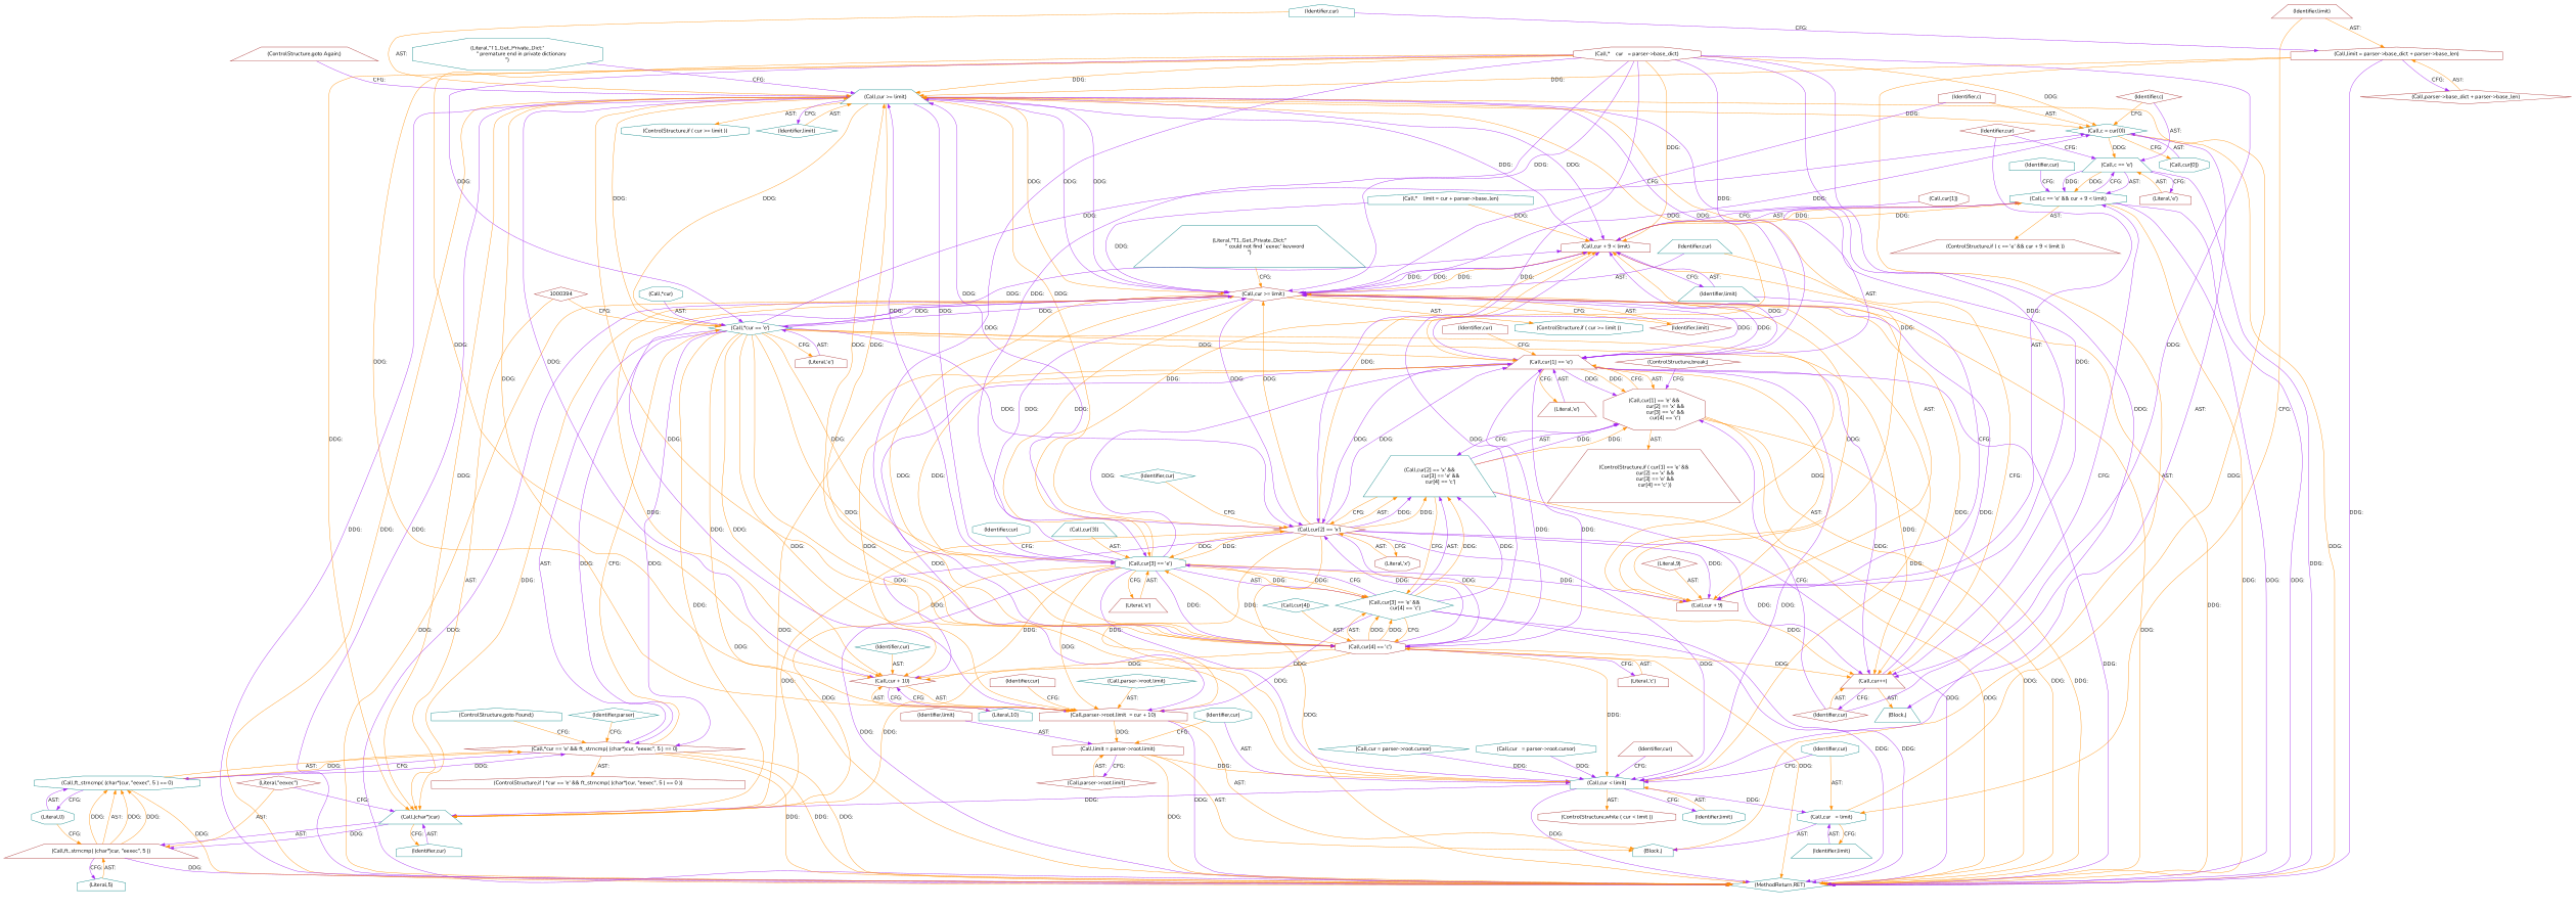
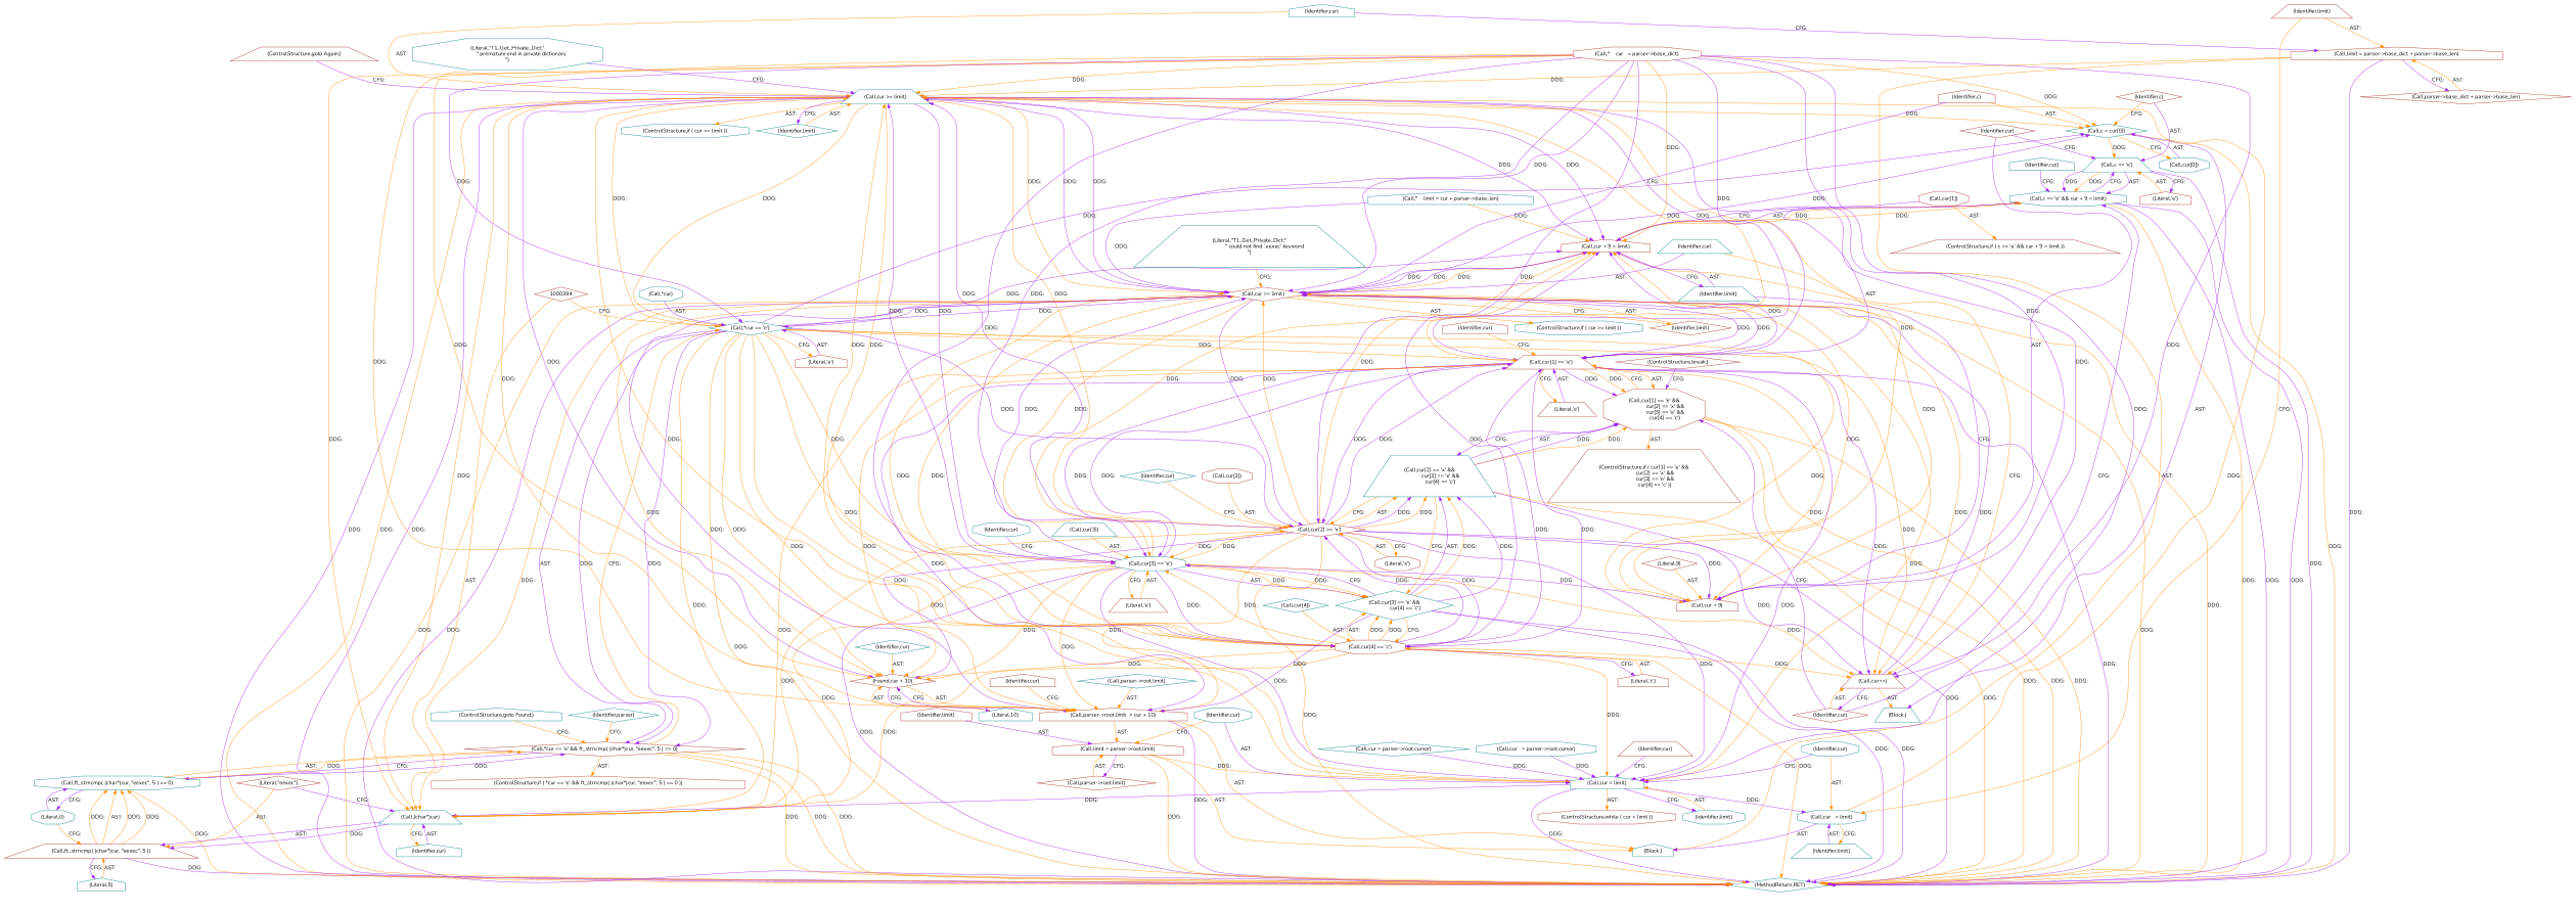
  digraph {
    fontname=Nunito
    node [color=teal fontname=Nunito shape=diamond]
    edge [color=darkorange fontname=Nunito]
    n1 [color=brown label="(Call,limit = parser->base_dict + parser->base_len)" shape=house]
    n2 [label="(Call,cur >= limit)" shape=trapezium]
    n3 [label="(Block,)" shape=house]
    n4 [label="(MethodReturn,RET)"]
    n5 [color=brown label="(Call,parser->base_dict + parser->base_len)"]
    n6 [label="(Call,c = cur[0])"]
    n7 [color=brown label="(Call,cur + 9 < limit)" shape=house]
    n8 [color=brown label="(Call,cur >= limit)"]
    n9 [color=brown label="(Call,cur + 9)" shape=house]
    n10 [color=brown label="(Call,cur[1] == 'e')" shape=trapezium]
    n11 [color=brown label="(Call,cur[2] == 'x')"]
    n12 [label="(Call,cur[3] == 'e')" shape=octagon]
    n13 [color=brown label="(Call,cur[4] == 'c')" shape=octagon]
    n14 [color=brown label="(Call,cur++)" shape=trapezium]
    n15 [color=brown label="(Call,parser->root.limit  = cur + 10)" shape=house]
    n16 [label="(Call,cur < limit)" shape=house]
    n17 [label="(Call,(char*)cur)" shape=trapezium]
-   n18 [color=brown label="(Call,cur + 10)"]
+   n18 [color=brown label="(Found,cur + 10)"]
    n19 [label="(Call,*cur == 'e')"]
    n20 [label="(ControlStructure,if ( cur >= limit ))" shape=octagon]
    n21 [label="(Identifier,limit)"]
    n22 [label="(Call,c == 'e')" shape=trapezium]
    n23 [label="(Call,cur[0])" shape=octagon]
    n24 [label="(Block,)" shape=trapezium]
    n25 [label="(Call,c == 'e' && cur + 9 < limit)" shape=octagon]
    n26 [label="(Identifier,limit)" shape=trapezium]
    n27 [label="(ControlStructure,if ( cur >= limit ))" shape=octagon]
    n28 [color=brown label="(Identifier,limit)"]
    n29 [color=brown label="(Call,cur[1] == 'e' &&\n               cur[2] == 'x' &&\n               cur[3] == 'e' &&\n               cur[4] == 'c')" shape=octagon]
    n30 [color=brown label="(Literal,'e')" shape=trapezium]
    n31 [label="(Call,cur[2] == 'x' &&\n               cur[3] == 'e' &&\n               cur[4] == 'c')" shape=trapezium]
    n32 [color=brown label="(Literal,'x')" shape=octagon]
    n33 [label="(Call,cur[3] == 'e' &&\n               cur[4] == 'c')"]
    n34 [color=brown label="(Literal,'e')" shape=trapezium]
    n35 [color=brown label="(Literal,'c')" shape=house]
    n36 [color=brown label="(Identifier,cur)"]
    n37 [color=brown label="(Call,limit = parser->root.limit)" shape=house]
    n38 [label="(Call,cur   = limit)" shape=octagon]
    n39 [label="(Identifier,limit)" shape=octagon]
    n40 [color=brown label="(ControlStructure,while ( cur < limit ))" shape=octagon]
    n41 [color=brown label="(Call,ft_strncmp( (char*)cur, \"eexec\", 5 ))" shape=trapezium]
    n42 [label="(Identifier,cur)" shape=house]
    n43 [label="(Literal,10)" shape=house]
    n44 [color=brown label="(Call,*cur == 'e' && ft_strncmp( (char*)cur, \"eexec\", 5 ) == 0)"]
    n45 [color=brown label="(Literal,'e')" shape=house]
    n46 [color=brown label="(Literal,'e')" shape=house]
    n47 [color=brown label="(ControlStructure,if ( c == 'e' && cur + 9 < limit ))" shape=trapezium]
    n48 [color=brown label="(Literal,9)"]
    n49 [color=brown label="(ControlStructure,if ( cur[1] == 'e' &&\n               cur[2] == 'x' &&\n               cur[3] == 'e' &&\n               cur[4] == 'c' ))" shape=trapezium]
    n50 [color=brown label="(Call,parser->root.limit)"]
    n51 [label="(Identifier,limit)" shape=trapezium]
    n52 [label="(Call,ft_strncmp( (char*)cur, \"eexec\", 5 ) == 0)" shape=octagon]
    n53 [label="(Literal,5)" shape=house]
    n54 [label="(Literal,0)" shape=octagon]
    n55 [color=brown label="(ControlStructure,if ( *cur == 'e' && ft_strncmp( (char*)cur, \"eexec\", 5 ) == 0 ))" shape=house]
    n56 [color=brown label="(Literal,\"eexec\")"]
    n57 [label="(Identifier,cur)" shape=octagon]
    n58 [color=brown label="(Identifier,limit)" shape=trapezium]
    n59 [label="(Call,cur = parser->root.cursor)"]
    n60 [label="(Call,*    limit = cur + parser->base_len)" shape=house]
    n61 [label="(Literal,\"T1_Get_Private_Dict:\"\n                     \" could not find `eexec' keyword\n\")" shape=trapezium]
    n62 [label="(Identifier,cur)"]
+   n63 [color=brown label="(Call,cur[2])" shape=octagon]
    n64 [label="(Identifier,cur)"]
    n65 [color=brown label="(Call,cur[1])" shape=octagon]
    n66 [color=brown label="(ControlStructure,goto Again;)" shape=trapezium]
    n67 [color=brown label="(Call,*    cur   = parser->base_dict)" shape=octagon]
    n68 [label="(Call,cur   = parser->root.cursor)" shape=octagon]
    n69 [color=brown label="(Identifier,cur)"]
    n70 [label="(Call,cur[3])" shape=trapezium]
    n71 [label="(Identifier,cur)" shape=house]
    n72 [color=brown label="(Identifier,limit)" shape=house]
    n73 [label="(Identifier,cur)" shape=octagon]
    n74 [color=brown label="(Identifier,cur)" shape=house]
    n75 [color=brown label="(ControlStructure,break;)"]
    n76 [label="(Call,cur[4])"]
    n77 [label="(Identifier,cur)" shape=trapezium]
    n78 [label="(ControlStructure,goto Found;)" shape=house]
    n79 [color=brown label="(Identifier,c)" shape=house]
    n80 [label="(Literal,\"T1_Get_Private_Dict:\"\n                   \" premature end in private dictionary\n\")" shape=octagon]
    n81 [color=brown label="(Identifier,cur)" shape=house]
    n82 [color=brown label="(Identifier,c)"]
    n83 [label="(Identifier,parser)"]
    n84 [label="(Identifier,cur)" shape=house]
    n85 [label="(Identifier,cur)" shape=octagon]
    n86 [label="(Call,*cur)" shape=octagon]
    n87 [color=brown label="(Identifier,cur)" shape=trapezium]
    n88 [label="(Call,parser->root.limit)"]
    1000394 [color=brown]
    n1 -> n2 [label="DDG: "]
    n1 -> n3 [label="AST: "]
    n1 -> n4 [color=purple label="DDG: "]
    n1 -> n5 [color=purple label="CFG: "]
    n2 -> n4 [label="DDG: "]
    n2 -> n4 [color=purple label="DDG: "]
    n2 -> n4 [color=purple label="DDG: "]
    n2 -> n6 [label="DDG: "]
    n2 -> n7 [color=purple label="DDG: "]
    n2 -> n7 [color=purple label="DDG: "]
    n2 -> n8 [color=purple label="DDG: "]
    n2 -> n8 [label="DDG: "]
    n2 -> n9 [label="DDG: "]
    n2 -> n10 [color=purple label="DDG: "]
    n2 -> n11 [label="DDG: "]
    n2 -> n12 [color=purple label="DDG: "]
    n2 -> n13 [label="DDG: "]
    n2 -> n14 [color=purple label="DDG: "]
    n2 -> n15 [label="DDG: "]
    n2 -> n16 [label="DDG: "]
    n2 -> n17 [label="DDG: "]
    n2 -> n18 [color=purple label="DDG: "]
    n2 -> n19 [label="DDG: "]
    n2 -> n20 [label="AST: "]
    n2 -> n21 [color=purple label="CFG: "]
    n5 -> n1 [label="AST: "]
    n6 -> n4 [label="DDG: "]
    n6 -> n22 [label="DDG: "]
    n6 -> n23 [label="CFG: "]
    n6 -> n24 [color=purple label="AST: "]
    n7 -> n4 [label="DDG: "]
    n7 -> n8 [color=purple label="DDG: "]
    n7 -> n25 [color=purple label="AST: "]
    n7 -> n25 [label="DDG: "]
    n7 -> n25 [label="DDG: "]
    n7 -> n26 [color=purple label="CFG: "]
    n8 -> n2 [color=purple label="DDG: "]
    n8 -> n4 [label="DDG: "]
    n8 -> n4 [label="DDG: "]
    n8 -> n4 [color=purple label="DDG: "]
    n8 -> n6 [color=purple label="DDG: "]
    n8 -> n7 [label="DDG: "]
    n8 -> n7 [color=purple label="DDG: "]
    n8 -> n9 [label="DDG: "]
    n8 -> n10 [color=purple label="DDG: "]
    n8 -> n11 [color=purple label="DDG: "]
    n8 -> n12 [label="DDG: "]
    n8 -> n13 [label="DDG: "]
    n8 -> n14 [label="DDG: "]
    n8 -> n15 [color=purple label="DDG: "]
    n8 -> n16 [label="DDG: "]
    n8 -> n17 [label="DDG: "]
    n8 -> n18 [label="DDG: "]
    n8 -> n19 [color=purple label="DDG: "]
    n8 -> n27 [label="AST: "]
    n8 -> n28 [label="CFG: "]
-   n9 -> n7 [label="AST: "]
+   n9 -> n7 [label="DDG: "]
    n10 -> n2 [label="DDG: "]
    n10 -> n4 [color=purple label="DDG: "]
    n10 -> n7 [color=purple label="DDG: "]
    n10 -> n8 [color=purple label="DDG: "]
-   n10 -> n9 [label="AST: "]
+   n10 -> n9 [label="DDG: "]
    n10 -> n11 [color=purple label="DDG: "]
+   n10 -> n12 [color=purple label="DDG: "]
    n10 -> n13 [color=purple label="DDG: "]
    n10 -> n14 [color=purple label="DDG: "]
    n10 -> n15 [color=purple label="DDG: "]
    n10 -> n16 [color=purple label="DDG: "]
    n10 -> n17 [label="DDG: "]
    n10 -> n18 [label="DDG: "]
    n10 -> n29 [label="AST: "]
    n10 -> n29 [color=purple label="DDG: "]
    n10 -> n29 [label="DDG: "]
    n10 -> n30 [label="CFG: "]
    n11 -> n2 [color=purple label="DDG: "]
    n11 -> n4 [label="DDG: "]
    n11 -> n7 [label="DDG: "]
    n11 -> n8 [label="DDG: "]
    n11 -> n9 [color=purple label="DDG: "]
    n11 -> n10 [color=purple label="DDG: "]
    n11 -> n12 [label="DDG: "]
    n11 -> n13 [color=purple label="DDG: "]
    n11 -> n14 [color=purple label="DDG: "]
    n11 -> n15 [label="DDG: "]
    n11 -> n16 [color=purple label="DDG: "]
    n11 -> n17 [label="DDG: "]
    n11 -> n18 [color=purple label="DDG: "]
    n11 -> n31 [label="AST: "]
    n11 -> n31 [color=purple label="DDG: "]
    n11 -> n31 [label="DDG: "]
    n11 -> n32 [label="CFG: "]
    n12 -> n2 [color=purple label="DDG: "]
    n12 -> n4 [color=purple label="DDG: "]
    n12 -> n7 [label="DDG: "]
    n12 -> n8 [color=purple label="DDG: "]
    n12 -> n9 [color=purple label="DDG: "]
    n12 -> n10 [color=purple label="DDG: "]
    n12 -> n11 [label="DDG: "]
    n12 -> n13 [color=purple label="DDG: "]
    n12 -> n14 [label="DDG: "]
    n12 -> n15 [label="DDG: "]
    n12 -> n16 [color=purple label="DDG: "]
    n12 -> n17 [label="DDG: "]
    n12 -> n18 [label="DDG: "]
    n12 -> n33 [color=purple label="AST: "]
    n12 -> n33 [label="DDG: "]
    n12 -> n33 [label="DDG: "]
    n12 -> n34 [label="CFG: "]
    n13 -> n2 [label="DDG: "]
    n13 -> n4 [label="DDG: "]
    n13 -> n7 [color=purple label="DDG: "]
    n13 -> n8 [label="DDG: "]
    n13 -> n10 [color=purple label="DDG: "]
    n13 -> n11 [color=purple label="DDG: "]
    n13 -> n12 [label="DDG: "]
    n13 -> n14 [label="DDG: "]
    n13 -> n16 [label="DDG: "]
    n13 -> n17 [label="DDG: "]
    n13 -> n18 [label="DDG: "]
    n13 -> n33 [label="AST: "]
    n13 -> n33 [label="DDG: "]
    n13 -> n33 [label="DDG: "]
    n13 -> n35 [color=purple label="CFG: "]
    n14 -> n8 [color=purple label="DDG: "]
    n14 -> n24 [label="AST: "]
    n14 -> n36 [color=purple label="CFG: "]
    n15 -> n3 [label="AST: "]
    n15 -> n4 [color=purple label="DDG: "]
    n15 -> n18 [color=purple label="CFG: "]
-   n15 -> n37 [label="DDG: "]
+   n15 -> n37 [label="AST: "]
    n16 -> n4 [color=purple label="DDG: "]
    n16 -> n17 [color=purple label="DDG: "]
    n16 -> n38 [color=purple label="DDG: "]
    n16 -> n39 [color=purple label="CFG: "]
    n16 -> n40 [label="AST: "]
    n17 -> n41 [color=purple label="AST: "]
    n17 -> n41 [color=purple label="DDG: "]
    n17 -> n42 [label="CFG: "]
    n18 -> n15 [label="AST: "]
    n18 -> n43 [color=purple label="CFG: "]
    n19 -> n2 [label="DDG: "]
    n19 -> n4 [label="DDG: "]
    n19 -> n6 [color=purple label="DDG: "]
    n19 -> n7 [color=purple label="DDG: "]
    n19 -> n8 [color=purple label="DDG: "]
    n19 -> n9 [label="DDG: "]
    n19 -> n10 [label="DDG: "]
    n19 -> n11 [color=purple label="DDG: "]
    n19 -> n12 [label="DDG: "]
    n19 -> n13 [label="DDG: "]
    n19 -> n14 [label="DDG: "]
    n19 -> n15 [label="DDG: "]
    n19 -> n16 [label="DDG: "]
    n19 -> n17 [label="DDG: "]
    n19 -> n18 [label="DDG: "]
    n19 -> n44 [color=purple label="AST: "]
    n19 -> n44 [color=purple label="DDG: "]
    n19 -> n44 [color=purple label="DDG: "]
    n19 -> n45 [label="CFG: "]
    n21 -> n2 [label="AST: "]
    n22 -> n4 [color=purple label="DDG: "]
    n22 -> n25 [color=purple label="AST: "]
    n22 -> n25 [color=purple label="DDG: "]
    n22 -> n25 [label="DDG: "]
    n22 -> n46 [color=purple label="CFG: "]
    n23 -> n6 [color=purple label="AST: "]
    n25 -> n4 [label="DDG: "]
    n25 -> n4 [color=purple label="DDG: "]
    n25 -> n4 [color=purple label="DDG: "]
    n25 -> n7 [color=purple label="CFG: "]
    n25 -> n22 [color=purple label="CFG: "]
-   n25 -> n47 [label="AST: "]
+   n65 -> n47 [label="AST: "]
    n26 -> n7 [color=purple label="AST: "]
    n26 -> n9 [color=purple label="CFG: "]
    n28 -> n8 [label="AST: "]
    n29 -> n4 [label="DDG: "]
    n29 -> n4 [label="DDG: "]
    n29 -> n4 [label="DDG: "]
    n29 -> n10 [label="CFG: "]
    n29 -> n31 [color=purple label="CFG: "]
    n29 -> n49 [label="AST: "]
    n30 -> n10 [color=purple label="AST: "]
    n31 -> n4 [label="DDG: "]
    n31 -> n4 [color=purple label="DDG: "]
    n31 -> n11 [label="CFG: "]
    n31 -> n29 [color=purple label="AST: "]
    n31 -> n29 [color=purple label="DDG: "]
    n31 -> n29 [label="DDG: "]
    n31 -> n33 [label="CFG: "]
    n32 -> n11 [label="AST: "]
    n33 -> n4 [color=purple label="DDG: "]
    n33 -> n4 [color=purple label="DDG: "]
    n33 -> n12 [color=purple label="CFG: "]
    n33 -> n13 [label="CFG: "]
    n33 -> n15 [color=purple label="DDG: "]
    n33 -> n31 [color=purple label="AST: "]
    n33 -> n31 [label="DDG: "]
    n33 -> n31 [color=purple label="DDG: "]
    n34 -> n12 [label="AST: "]
    n35 -> n13 [label="AST: "]
    n36 -> n14 [label="AST: "]
    n36 -> n25 [color=purple label="CFG: "]
    n36 -> n29 [color=purple label="CFG: "]
    n37 -> n3 [label="AST: "]
    n37 -> n4 [label="DDG: "]
    n37 -> n16 [label="DDG: "]
    n37 -> n50 [color=purple label="CFG: "]
    n38 -> n2 [label="DDG: "]
    n38 -> n3 [color=purple label="AST: "]
    n38 -> n51 [label="CFG: "]
    n39 -> n16 [label="AST: "]
    n41 -> n4 [color=purple label="DDG: "]
    n41 -> n52 [label="AST: "]
    n41 -> n52 [label="DDG: "]
    n41 -> n52 [label="DDG: "]
    n41 -> n52 [label="DDG: "]
    n41 -> n53 [color=purple label="CFG: "]
    n42 -> n17 [color=purple label="AST: "]
    n43 -> n18 [label="AST: "]
    n44 -> n4 [label="DDG: "]
    n44 -> n4 [label="DDG: "]
    n44 -> n4 [label="DDG: "]
    n44 -> n19 [label="CFG: "]
    n44 -> n52 [color=purple label="CFG: "]
    n44 -> n55 [label="AST: "]
    n45 -> n19 [color=purple label="AST: "]
    n46 -> n22 [label="AST: "]
    n48 -> n9 [label="AST: "]
    n50 -> n37 [label="AST: "]
    n51 -> n38 [color=purple label="AST: "]
    n52 -> n4 [label="DDG: "]
    n52 -> n44 [label="AST: "]
    n52 -> n44 [color=purple label="DDG: "]
    n52 -> n44 [label="DDG: "]
    n52 -> n54 [color=purple label="CFG: "]
    n53 -> n41 [label="AST: "]
    n54 -> n41 [label="CFG: "]
    n54 -> n52 [color=purple label="AST: "]
    n56 -> n17 [color=purple label="CFG: "]
    n56 -> n41 [label="AST: "]
    n57 -> n12 [color=purple label="CFG: "]
    n58 -> n1 [label="AST: "]
    n58 -> n38 [label="CFG: "]
    n59 -> n16 [color=purple label="DDG: "]
    n60 -> n7 [label="DDG: "]
    n60 -> n8 [color=purple label="DDG: "]
    n61 -> n8 [label="CFG: "]
    n62 -> n18 [label="AST: "]
+   n63 -> n11 [label="AST: "]
    n64 -> n11 [label="CFG: "]
    n65 -> n10 [color=purple label="AST: "]
    n66 -> n2 [color=purple label="CFG: "]
    n67 -> n2 [label="DDG: "]
    n67 -> n6 [label="DDG: "]
    n67 -> n7 [label="DDG: "]
    n67 -> n8 [color=purple label="DDG: "]
    n67 -> n9 [color=purple label="DDG: "]
    n67 -> n10 [color=purple label="DDG: "]
    n67 -> n11 [color=purple label="DDG: "]
    n67 -> n12 [color=purple label="DDG: "]
    n67 -> n13 [color=purple label="DDG: "]
    n67 -> n14 [color=purple label="DDG: "]
    n67 -> n15 [label="DDG: "]
    n67 -> n16 [color=purple label="DDG: "]
    n67 -> n17 [label="DDG: "]
    n67 -> n18 [label="DDG: "]
    n67 -> n19 [color=purple label="DDG: "]
    n68 -> n16 [color=purple label="DDG: "]
    n69 -> n9 [color=purple label="AST: "]
    n69 -> n22 [color=purple label="CFG: "]
    n70 -> n12 [label="AST: "]
    n71 -> n1 [color=purple label="CFG: "]
    n71 -> n2 [label="AST: "]
    n72 -> n37 [color=purple label="AST: "]
    n73 -> n16 [color=purple label="AST: "]
    n73 -> n37 [label="CFG: "]
    n74 -> n15 [label="CFG: "]
    n75 -> n29 [color=purple label="CFG: "]
    n76 -> n13 [label="AST: "]
    n77 -> n8 [color=purple label="AST: "]
    n77 -> n14 [label="CFG: "]
    n78 -> n44 [label="CFG: "]
    n79 -> n6 [label="AST: "]
    n79 -> n8 [color=purple label="CFG: "]
    n80 -> n2 [color=purple label="CFG: "]
    n81 -> n10 [label="CFG: "]
    n82 -> n6 [label="CFG: "]
    n82 -> n22 [color=purple label="AST: "]
    n83 -> n44 [label="CFG: "]
    n84 -> n25 [color=purple label="CFG: "]
    n85 -> n16 [color=purple label="CFG: "]
    n85 -> n38 [label="AST: "]
    n86 -> n19 [color=purple label="AST: "]
    n87 -> n16 [color=purple label="CFG: "]
    n88 -> n15 [label="AST: "]
    1000394 -> n17 [label="AST: "]
    1000394 -> n19 [label="CFG: "]
  }
